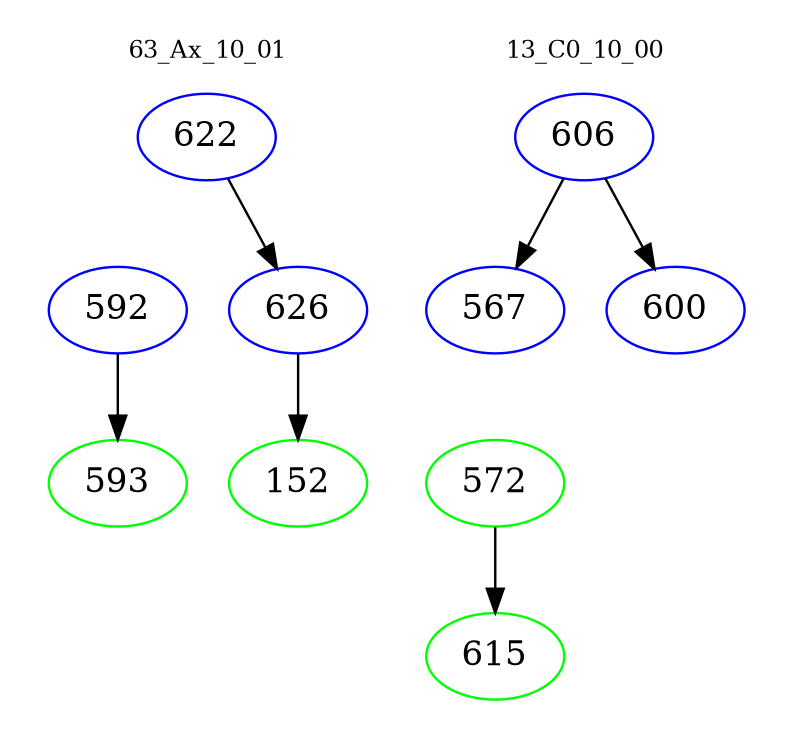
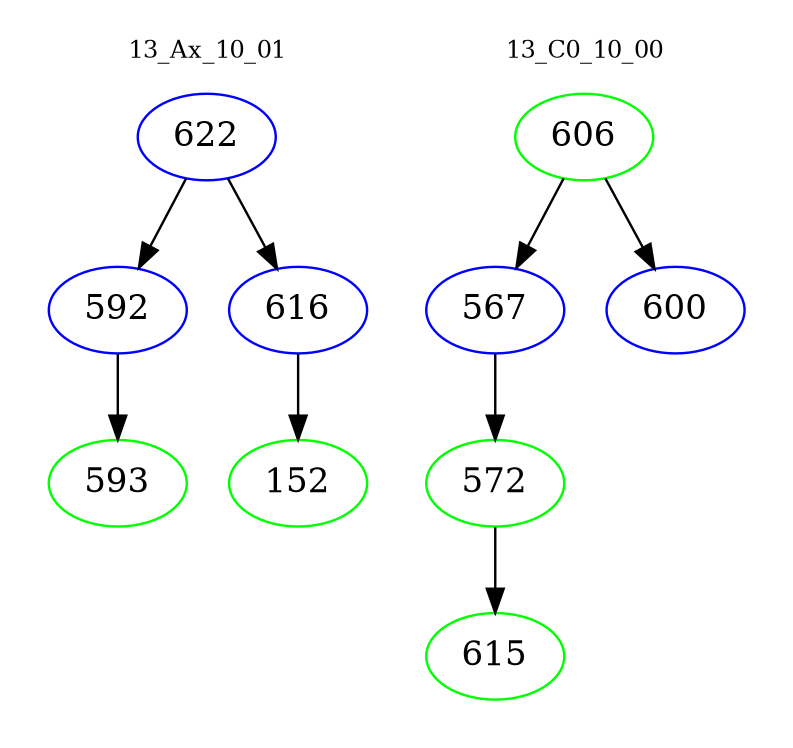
  digraph {
    node [color=blue]
    edge [color=black]
    n1 [label=622]
    n2 [label=592]
-   n3 [label=626]
+   n3 [label=616]
    n4 [color=green label=593]
    n5 [color=green label=152]
-   n6 [label=606]
+   n6 [color=green label=606]
    n7 [label=567]
    n8 [label=600]
    n9 [color=green label=572]
    n10 [color=green label=615]
    subgraph cluster_1 {
      color=white
      fontsize=10
-     label="63_Ax_10_01"
+     label="13_Ax_10_01"
      n1
      n2
      n3
      n4
      n5
    }
    subgraph cluster_2 {
      color=white
      fontsize=10
      label="13_C0_10_00"
      n6
      n7
      n8
      n9
      n10
    }
+   n1 -> n2
    n1 -> n3
    n2 -> n4
    n3 -> n5
    n6 -> n7
    n6 -> n8
+   n7 -> n9
    n9 -> n10
  }
